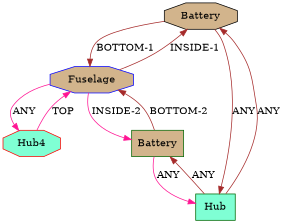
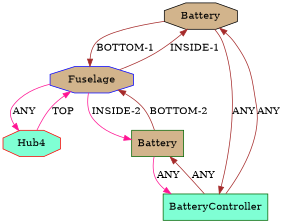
  digraph {
    node [color=darkgreen fillcolor=tan shape=octagon style=filled]
    edge [color=brown]
    n1 [color=black instance=Battery_instance_1 label=Battery]
    n2 [color=blue instance=Fuselage_instance_1 label=Fuselage]
-   n3 [fillcolor=aquamarine instance=BatteryController_instance_1 label=Hub shape=box]
+   n3 [fillcolor=aquamarine instance=BatteryController_instance_1 label=BatteryController shape=box]
    n4 [color=red fillcolor=aquamarine instance=Hub4_instance_1 label=Hub4]
    n5 [instance=Battery_instance_2 label=Battery shape=box]
    n1 -> n2 [label="BOTTOM-1"]
    n1 -> n3 [label=ANY]
    n2 -> n1 [label="INSIDE-1"]
    n2 -> n4 [color=deeppink label=ANY]
    n2 -> n5 [color=deeppink label="INSIDE-2"]
    n3 -> n1 [label=ANY]
    n3 -> n5 [label=ANY]
    n4 -> n2 [color=deeppink label=TOP]
    n5 -> n2 [label="BOTTOM-2"]
    n5 -> n3 [color=deeppink label=ANY]
  }
